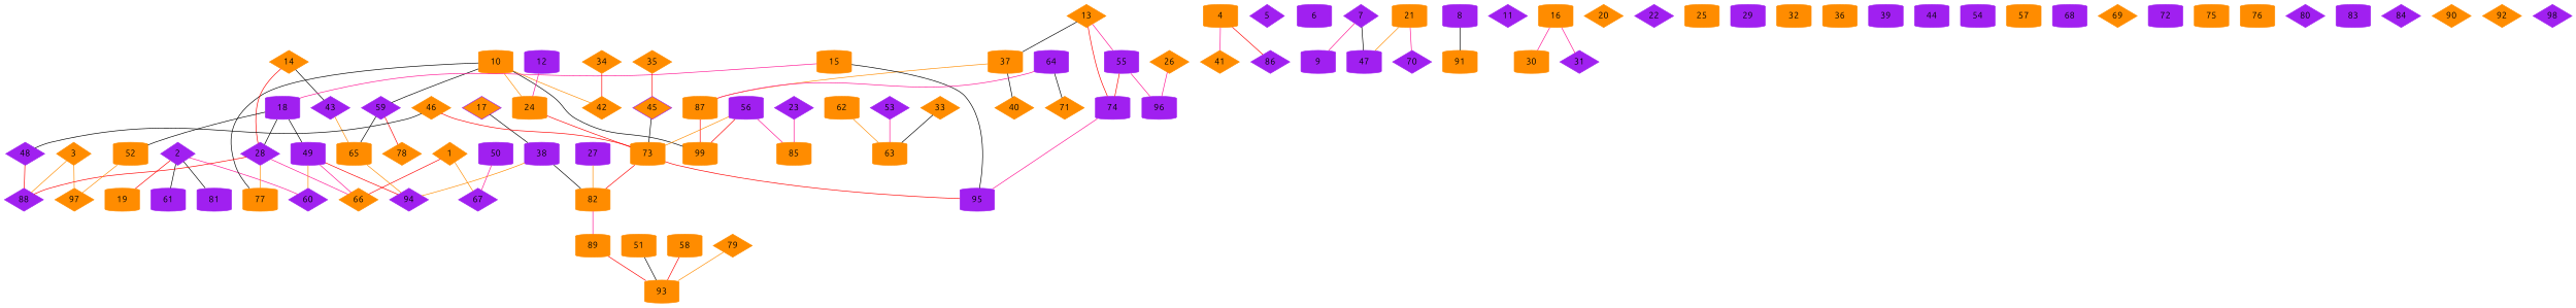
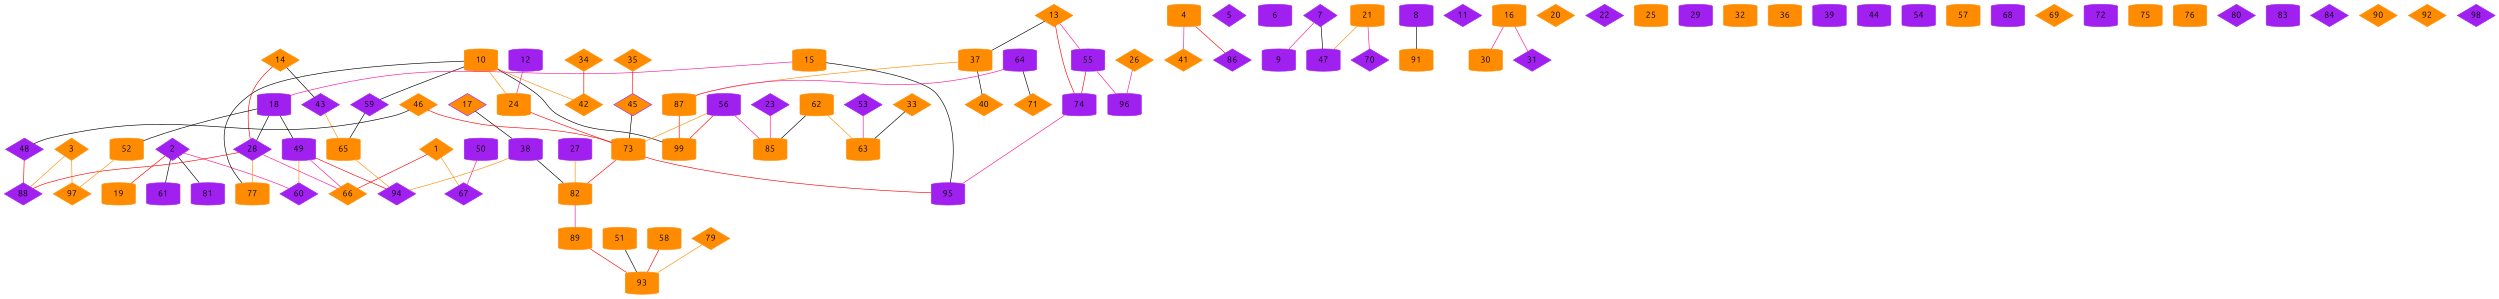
  graph {
    fontname=Ubuntu
    node [color=darkorange fontname=Ubuntu shape=cylinder style=filled]
    edge [color=black fontname=Ubuntu]
    1 [shape=diamond]
    66 [shape=diamond]
    67 [color=purple shape=diamond]
    2 [color=purple shape=diamond]
    19
    60 [color=purple shape=diamond]
    61 [color=purple]
    81 [color=purple]
    3 [shape=diamond]
    88 [color=purple shape=diamond]
    97 [shape=diamond]
    41 [shape=diamond]
    4
    86 [color=purple shape=diamond]
    5 [color=purple shape=diamond]
    6 [color=purple]
    7 [color=purple shape=diamond]
    9 [color=purple]
    47 [color=purple]
    8 [color=purple]
    91
    10
    24
    42 [shape=diamond]
    59 [color=purple shape=diamond]
    77
    99
    73
    65
-   78 [shape=diamond]
    11 [color=purple shape=diamond]
    12 [color=purple]
    13 [shape=diamond]
    37
    55 [color=purple]
    74 [color=purple]
    40 [shape=diamond]
    87
    96 [color=purple]
    95 [color=purple]
    14 [shape=diamond]
    28 [color=purple shape=diamond]
    43 [color=purple shape=diamond]
    18 [color=purple]
    15
    49 [color=purple]
    52
    16
    30
    31 [color=purple shape=diamond]
    17 [color=purple fillcolor=darkorange shape=diamond]
    38 [color=purple]
    82
    94 [color=purple shape=diamond]
    20 [shape=diamond]
    21
    70 [color=purple shape=diamond]
    22 [color=purple shape=diamond]
    23 [color=purple shape=diamond]
    85
    25
    26 [shape=diamond]
    27 [color=purple]
    89
    29 [color=purple]
    32
    33 [shape=diamond]
    63
    34 [shape=diamond]
    35 [shape=diamond]
    45 [color=purple fillcolor=darkorange shape=diamond]
    36
    39 [color=purple]
    44 [color=purple]
    46 [shape=diamond]
    48 [color=purple shape=diamond]
    50 [color=purple]
    51
    93
    53 [color=purple shape=diamond]
    54 [color=purple]
    56 [color=purple]
    57
    58
    62
    64 [color=purple]
    71 [shape=diamond]
    68 [color=purple]
    69 [shape=diamond]
    72 [color=purple]
    75
    76
    79 [shape=diamond]
    80 [color=purple shape=diamond]
    83 [color=purple]
    84 [color=purple shape=diamond]
    90 [shape=diamond]
    92 [shape=diamond]
    98 [color=purple shape=diamond]
    1 -- 66 [color=red]
    1 -- 67 [color=darkorange]
    2 -- 19 [color=red]
    2 -- 60 [color=deeppink]
    2 -- 61
    2 -- 81
    3 -- 88 [color=darkorange]
    3 -- 97 [color=darkorange]
    4 -- 41 [color=deeppink]
    4 -- 86 [color=red]
    7 -- 9 [color=deeppink]
    7 -- 47
    8 -- 91
    10 -- 24 [color=darkorange]
    10 -- 42 [color=darkorange]
    10 -- 59
    10 -- 77
    10 -- 99
    24 -- 73 [color=red]
    59 -- 65
-   59 -- 78 [color=red]
    73 -- 95 [color=red]
    73 -- 82 [color=red]
    65 -- 94 [color=darkorange]
    12 -- 24 [color=deeppink]
    13 -- 37
    13 -- 55 [color=deeppink]
    13 -- 74 [color=red]
    37 -- 40
    37 -- 87 [color=darkorange]
    55 -- 74 [color=red]
    55 -- 96 [color=deeppink]
    74 -- 95 [color=deeppink]
    87 -- 99 [color=red]
    14 -- 28 [color=red]
    14 -- 43
    28 -- 66 [color=deeppink]
    28 -- 88 [color=red]
    28 -- 77 [color=darkorange]
    43 -- 65 [color=darkorange]
    18 -- 28
    18 -- 49
    18 -- 52
    15 -- 95
    15 -- 18 [color=deeppink]
    49 -- 66 [color=deeppink]
    49 -- 60 [color=darkorange]
    49 -- 94 [color=red]
    52 -- 97 [color=darkorange]
    16 -- 30 [color=deeppink]
    16 -- 31 [color=deeppink]
    17 -- 38
    38 -- 82
    38 -- 94 [color=darkorange]
    82 -- 89 [color=deeppink]
    21 -- 47 [color=darkorange]
    21 -- 70 [color=deeppink]
    23 -- 85 [color=deeppink]
    26 -- 96 [color=deeppink]
    27 -- 82 [color=darkorange]
    89 -- 93 [color=red]
    33 -- 63
    34 -- 42 [color=red]
    35 -- 45 [color=red]
    45 -- 73
    46 -- 73 [color=red]
    46 -- 48
    48 -- 88 [color=red]
    50 -- 67 [color=deeppink]
    51 -- 93
    53 -- 63 [color=deeppink]
    56 -- 99 [color=red]
    56 -- 73 [color=darkorange]
    56 -- 85 [color=deeppink]
    58 -- 93 [color=red]
+   62 -- 85
    62 -- 63 [color=darkorange]
    64 -- 87 [color=deeppink]
    64 -- 71
    79 -- 93 [color=darkorange]
  }
